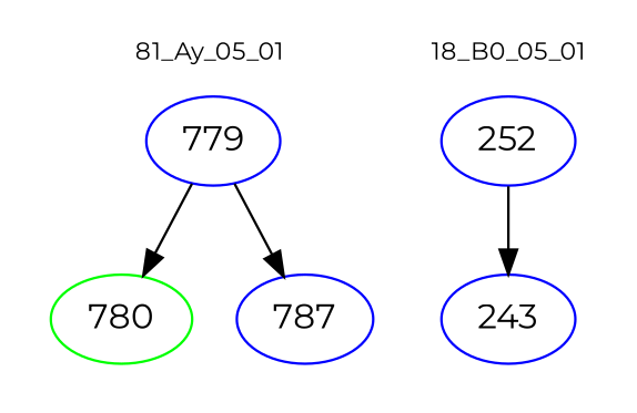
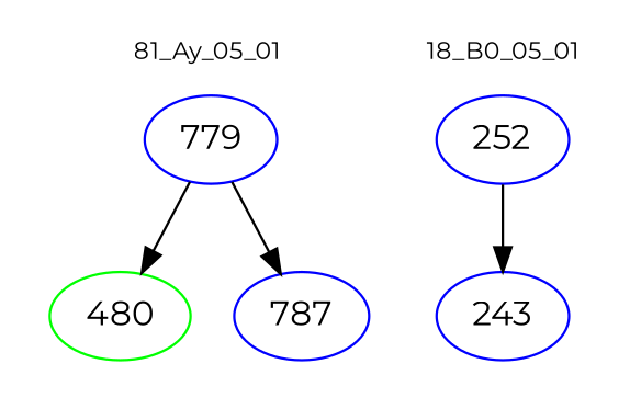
  digraph {
    fontname=Montserrat
    node [color=blue fontname=Montserrat]
    edge [color=black fontname=Montserrat]
    n1 [label=779]
-   n2 [color=green label=780]
+   n2 [color=green label=480]
    n3 [label=787]
    n4 [label=252]
    n5 [label=243]
    subgraph cluster_1 {
      color=white
      fontsize=10
      label="81_Ay_05_01"
      n1
      n2
      n3
    }
    subgraph cluster_2 {
      color=white
      fontsize=10
      label="18_B0_05_01"
      n4
      n5
    }
    n1 -> n2
    n1 -> n3
    n4 -> n5
  }
